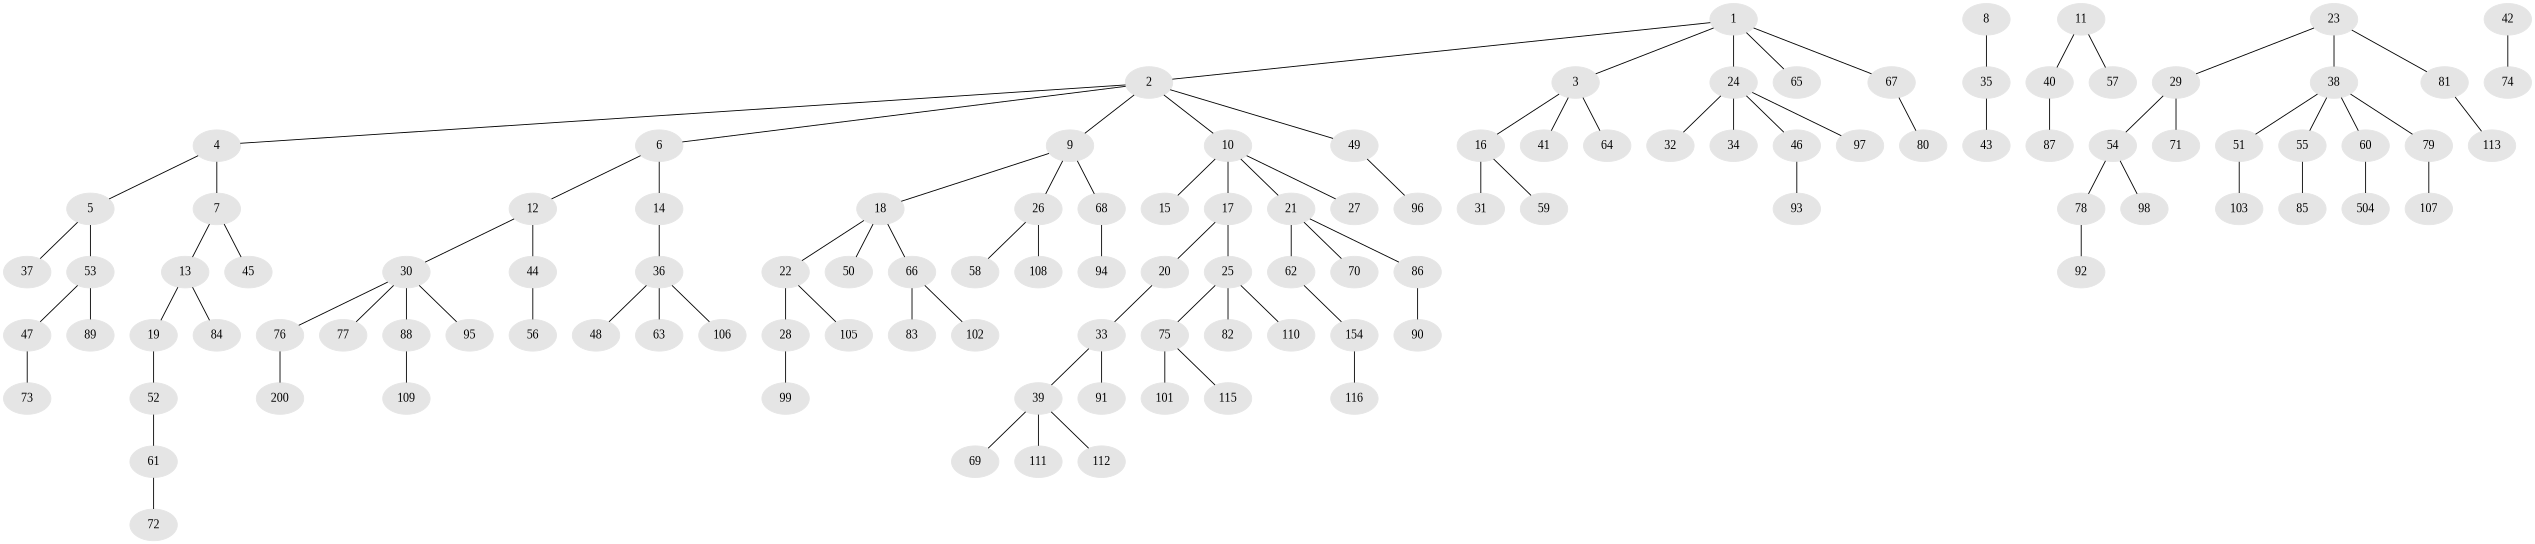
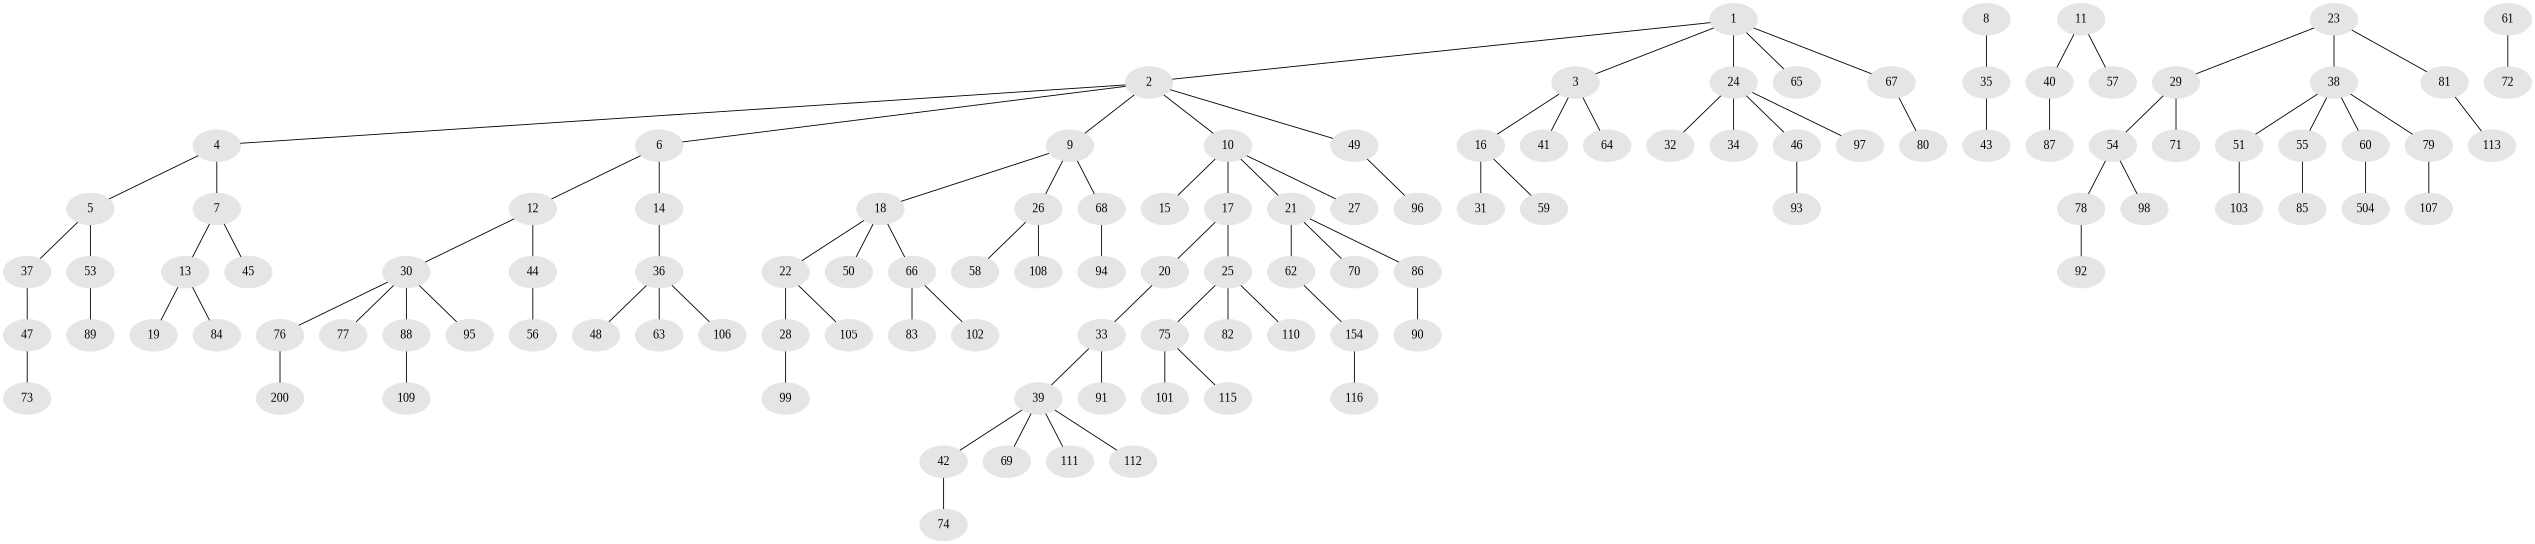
  graph {
    fontname="Liberation Serif"
    node [color=gray90 fontname="Liberation Serif" style=filled]
    edge [fontname="Liberation Serif"]
    1
    2
    3
    24
    65
    67
    4
    6
    9
    10
    49
    16
    41
    64
    32
    34
    46
    97
    80
    5
    7
    12
    14
    18
    26
    68
    15
    17
    21
    27
    96
    31
    59
    37
    53
    13
    45
    8
    35
    11
    40
    57
    47
    89
    30
    44
    36
    19
    84
    43
    22
    50
    66
    58
    108
    94
    20
    25
    62
    70
    86
    87
    76
    77
    88
    95
    56
-   52
    48
    63
    106
    33
    75
    82
    110
    28
    105
    83
    102
    23
    29
    38
    81
    61
    39
    91
    n87 [label=154]
    90
    99
    54
    71
    51
    55
    60
    79
    113
    93
    101
    115
    78
    98
    n102 [label=200]
    109
    42
    69
    111
    112
    73
    103
    85
    n111 [label=504]
    107
    74
    72
    92
    116
    1 -- 2
    1 -- 3
    1 -- 24
    1 -- 65
    1 -- 67
    2 -- 4
    2 -- 6
    2 -- 9
    2 -- 10
    2 -- 49
    3 -- 16
    3 -- 41
    3 -- 64
    24 -- 32
    24 -- 34
    24 -- 46
    24 -- 97
    67 -- 80
    4 -- 5
    4 -- 7
    6 -- 12
    6 -- 14
    9 -- 18
    9 -- 26
    9 -- 68
    10 -- 15
    10 -- 17
    10 -- 21
    10 -- 27
    49 -- 96
    16 -- 31
    16 -- 59
    46 -- 93
    5 -- 37
    5 -- 53
    7 -- 13
    7 -- 45
    12 -- 30
    12 -- 44
    14 -- 36
    18 -- 22
    18 -- 50
    18 -- 66
    26 -- 58
    26 -- 108
    68 -- 94
    17 -- 20
    17 -- 25
    21 -- 62
    21 -- 70
    21 -- 86
-   53 -- 47
+   37 -- 47
    53 -- 89
    13 -- 19
    13 -- 84
    8 -- 35
    35 -- 43
    11 -- 40
    11 -- 57
    40 -- 87
    47 -- 73
    30 -- 76
    30 -- 77
    30 -- 88
    30 -- 95
    44 -- 56
    36 -- 48
    36 -- 63
    36 -- 106
-   19 -- 52
    22 -- 28
    22 -- 105
    66 -- 83
    66 -- 102
    20 -- 33
    25 -- 75
    25 -- 82
    25 -- 110
    62 -- n87
    86 -- 90
    76 -- n102
    88 -- 109
-   52 -- 61
    33 -- 39
    33 -- 91
    75 -- 101
    75 -- 115
    28 -- 99
    23 -- 29
    23 -- 38
    23 -- 81
    29 -- 54
    29 -- 71
    38 -- 51
    38 -- 55
    38 -- 60
    38 -- 79
    81 -- 113
    61 -- 72
+   39 -- 42
    39 -- 69
    39 -- 111
    39 -- 112
    n87 -- 116
    54 -- 78
    54 -- 98
    51 -- 103
    55 -- 85
    60 -- n111
    79 -- 107
    78 -- 92
    42 -- 74
  }
